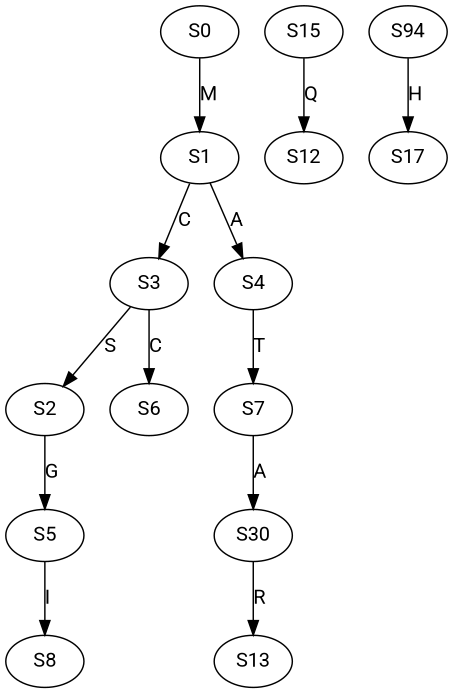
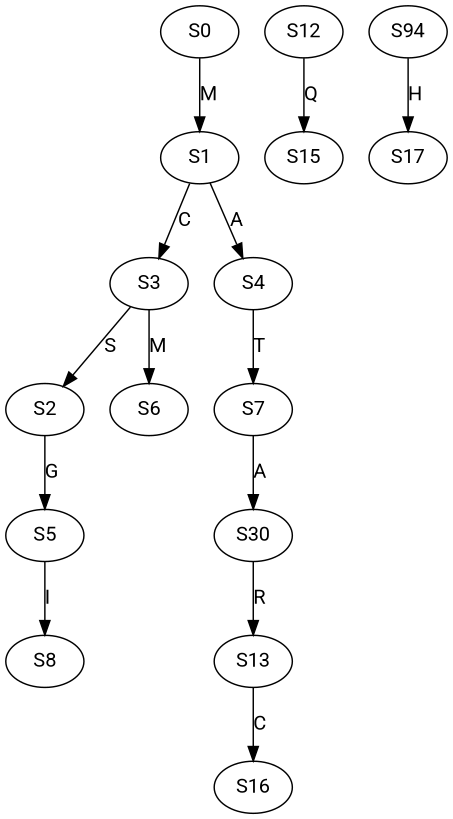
  strict digraph {
    fontname=Roboto
    node [fontname=Roboto]
    edge [fontname=Roboto]
    S0
    S1
    S3
    S4
    S2
    S5
    S6
    S7
    S8
    n10 [label=S30]
    S13
    S12
    S15
+   S16
    n15 [label=S94]
    S17
    S0 -> S1 [label=M]
    S1 -> S3 [label=C]
    S1 -> S4 [label=A]
    S3 -> S2 [label=S]
-   S3 -> S6 [label=C]
+   S3 -> S6 [label=M]
    S4 -> S7 [label=T]
    S2 -> S5 [label=G]
    S5 -> S8 [label=I]
    S7 -> n10 [label=A]
    n10 -> S13 [label=R]
-   S15 -> S12 [label=Q]
+   S13 -> S16 [label=C]
+   S12 -> S15 [label=Q]
    n15 -> S17 [label=H]
  }
